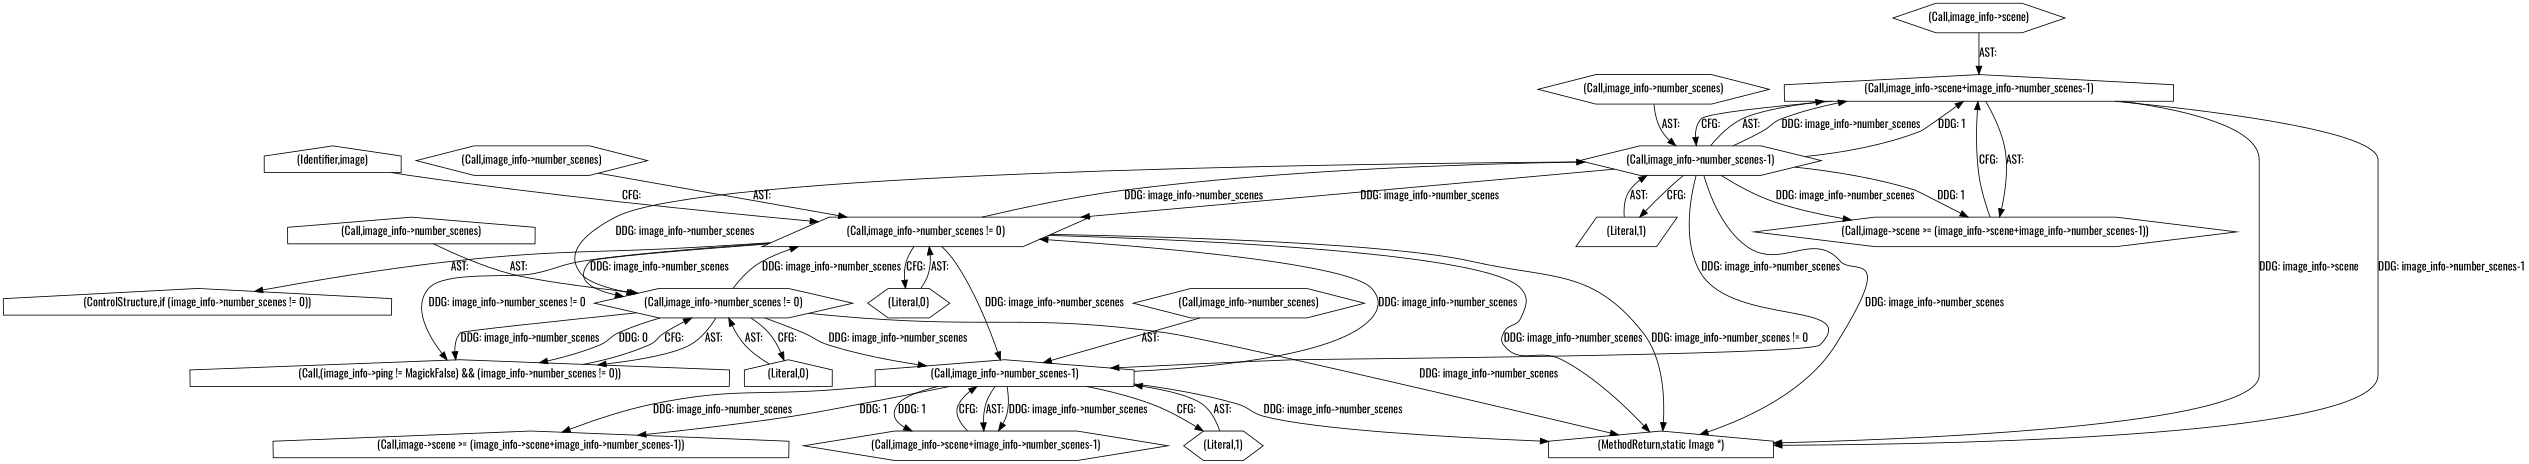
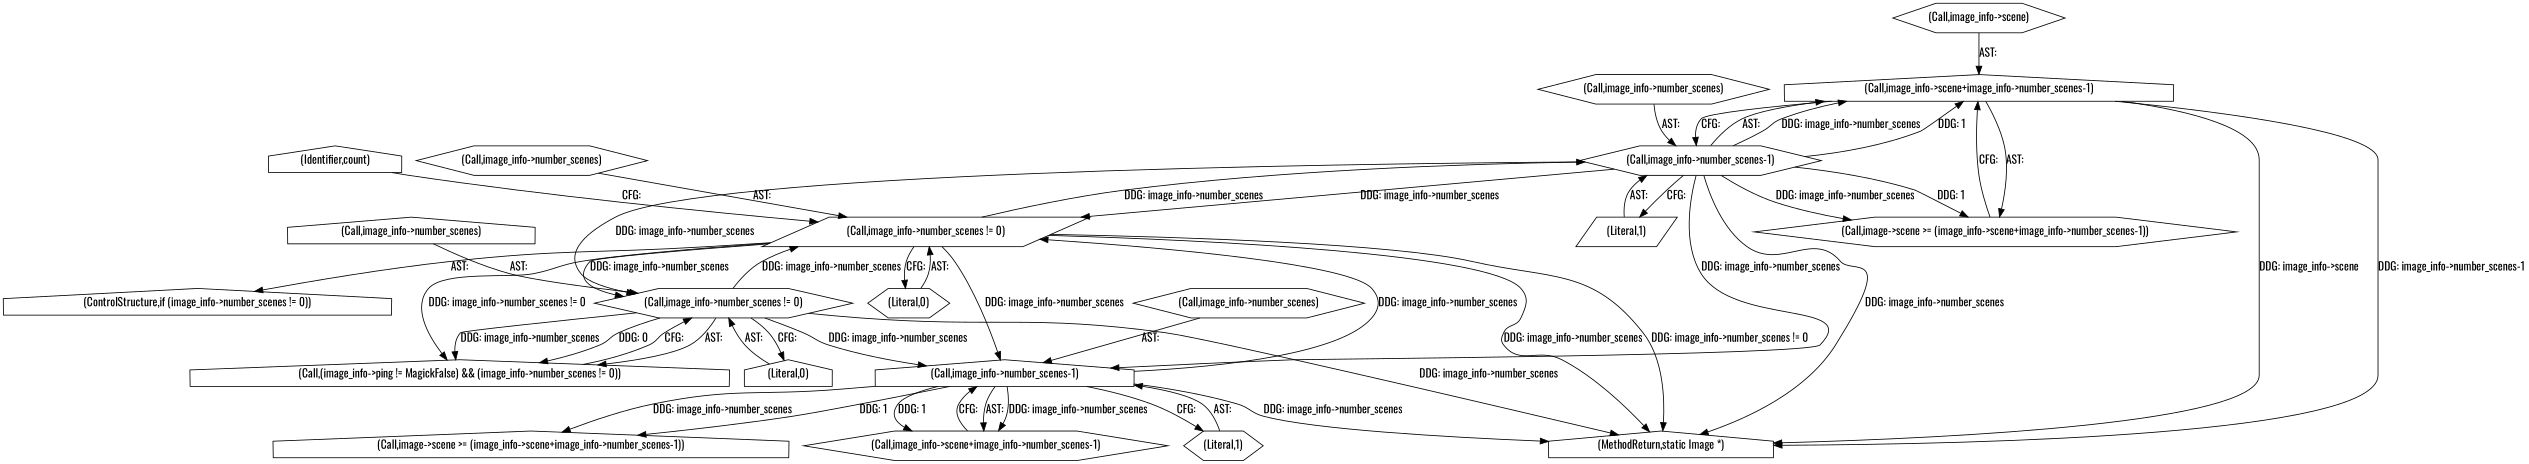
  digraph {
    fontname=Oswald
    node [fontname=Oswald shape=hexagon]
    edge [fontname=Oswald]
    n1 [label="(Call,image_info->scene+image_info->number_scenes-1)" shape=house]
    n2 [label="(Call,image_info->number_scenes-1)"]
    n3 [label="(Call,image->scene >= (image_info->scene+image_info->number_scenes-1))"]
    n4 [label="(MethodReturn,static Image *)" shape=house]
    n5 [label="(Call,image_info->number_scenes != 0)" shape=parallelogram]
    n6 [label="(Call,image_info->number_scenes-1)" shape=house]
    n7 [label="(Call,image_info->number_scenes != 0)"]
    n8 [label="(Literal,1)" shape=parallelogram]
    n9 [label="(Call,(image_info->ping != MagickFalse) && (image_info->number_scenes != 0))" shape=house]
    n10 [label="(ControlStructure,if (image_info->number_scenes != 0))" shape=house]
    n11 [label="(Literal,0)"]
    n12 [label="(Call,image_info->scene+image_info->number_scenes-1)"]
    n13 [label="(Literal,1)"]
    n14 [label="(Call,image->scene >= (image_info->scene+image_info->number_scenes-1))" shape=house]
    n15 [label="(Literal,0)" shape=house]
    n16 [label="(Call,image_info->number_scenes)"]
    n17 [label="(Call,image_info->scene)"]
    n18 [label="(Call,image_info->number_scenes)" shape=house]
    n19 [label="(Call,image_info->number_scenes)"]
-   n20 [label="(Identifier,image)" shape=house]
+   n20 [label="(Identifier,count)" shape=house]
    n21 [label="(Call,image_info->number_scenes)"]
    n1 -> n2 [label="CFG: "]
    n1 -> n3 [label="AST: "]
    n1 -> n4 [label="DDG: image_info->scene"]
    n1 -> n4 [label="DDG: image_info->number_scenes-1"]
    n2 -> n1 [label="AST: "]
    n2 -> n1 [label="DDG: image_info->number_scenes"]
    n2 -> n1 [label="DDG: 1"]
    n2 -> n3 [label="DDG: image_info->number_scenes"]
    n2 -> n3 [label="DDG: 1"]
    n2 -> n4 [label="DDG: image_info->number_scenes"]
    n2 -> n5 [label="DDG: image_info->number_scenes"]
    n2 -> n6 [label="DDG: image_info->number_scenes"]
    n2 -> n7 [label="DDG: image_info->number_scenes"]
    n2 -> n8 [label="CFG: "]
    n3 -> n1 [label="CFG: "]
    n5 -> n2 [label="DDG: image_info->number_scenes"]
    n5 -> n4 [label="DDG: image_info->number_scenes"]
    n5 -> n4 [label="DDG: image_info->number_scenes != 0"]
    n5 -> n6 [label="DDG: image_info->number_scenes"]
    n5 -> n7 [label="DDG: image_info->number_scenes"]
    n5 -> n9 [label="DDG: image_info->number_scenes != 0"]
    n5 -> n10 [label="AST: "]
    n5 -> n11 [label="CFG: "]
    n6 -> n4 [label="DDG: image_info->number_scenes"]
    n6 -> n5 [label="DDG: image_info->number_scenes"]
    n6 -> n12 [label="AST: "]
    n6 -> n12 [label="DDG: image_info->number_scenes"]
    n6 -> n12 [label="DDG: 1"]
    n6 -> n13 [label="CFG: "]
    n6 -> n14 [label="DDG: image_info->number_scenes"]
    n6 -> n14 [label="DDG: 1"]
    n7 -> n4 [label="DDG: image_info->number_scenes"]
    n7 -> n5 [label="DDG: image_info->number_scenes"]
    n7 -> n6 [label="DDG: image_info->number_scenes"]
    n7 -> n9 [label="AST: "]
    n7 -> n9 [label="DDG: image_info->number_scenes"]
    n7 -> n9 [label="DDG: 0"]
    n7 -> n15 [label="CFG: "]
    n8 -> n2 [label="AST: "]
    n9 -> n7 [label="CFG: "]
    n11 -> n5 [label="AST: "]
    n12 -> n6 [label="CFG: "]
    n13 -> n6 [label="AST: "]
    n15 -> n7 [label="AST: "]
    n16 -> n2 [label="AST: "]
    n17 -> n1 [label="AST: "]
    n18 -> n7 [label="AST: "]
    n19 -> n6 [label="AST: "]
    n20 -> n5 [label="CFG: "]
    n21 -> n5 [label="AST: "]
  }
